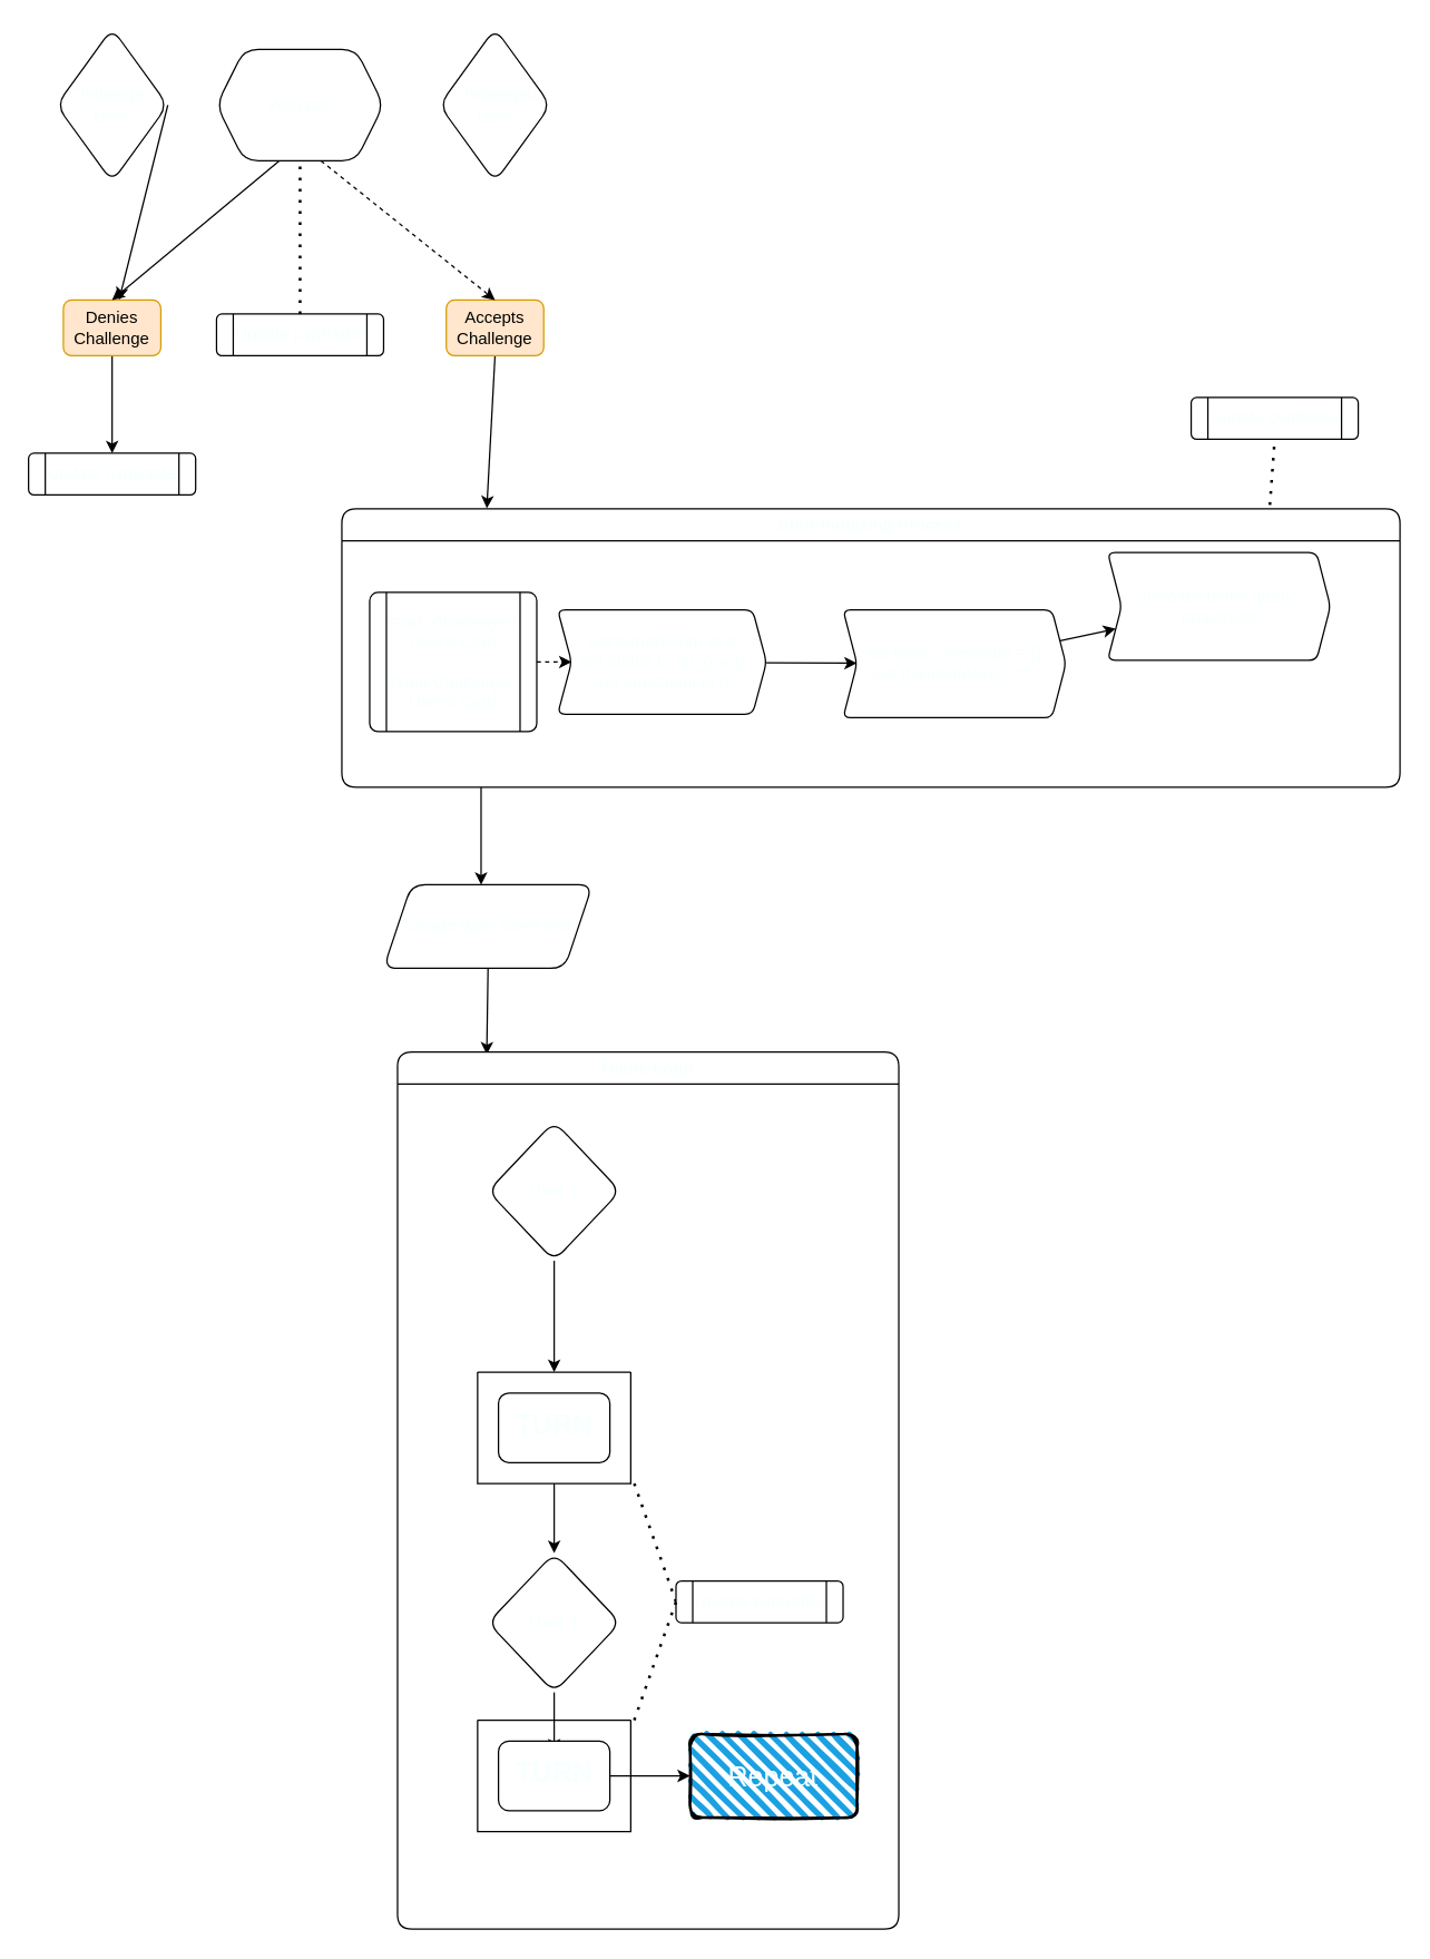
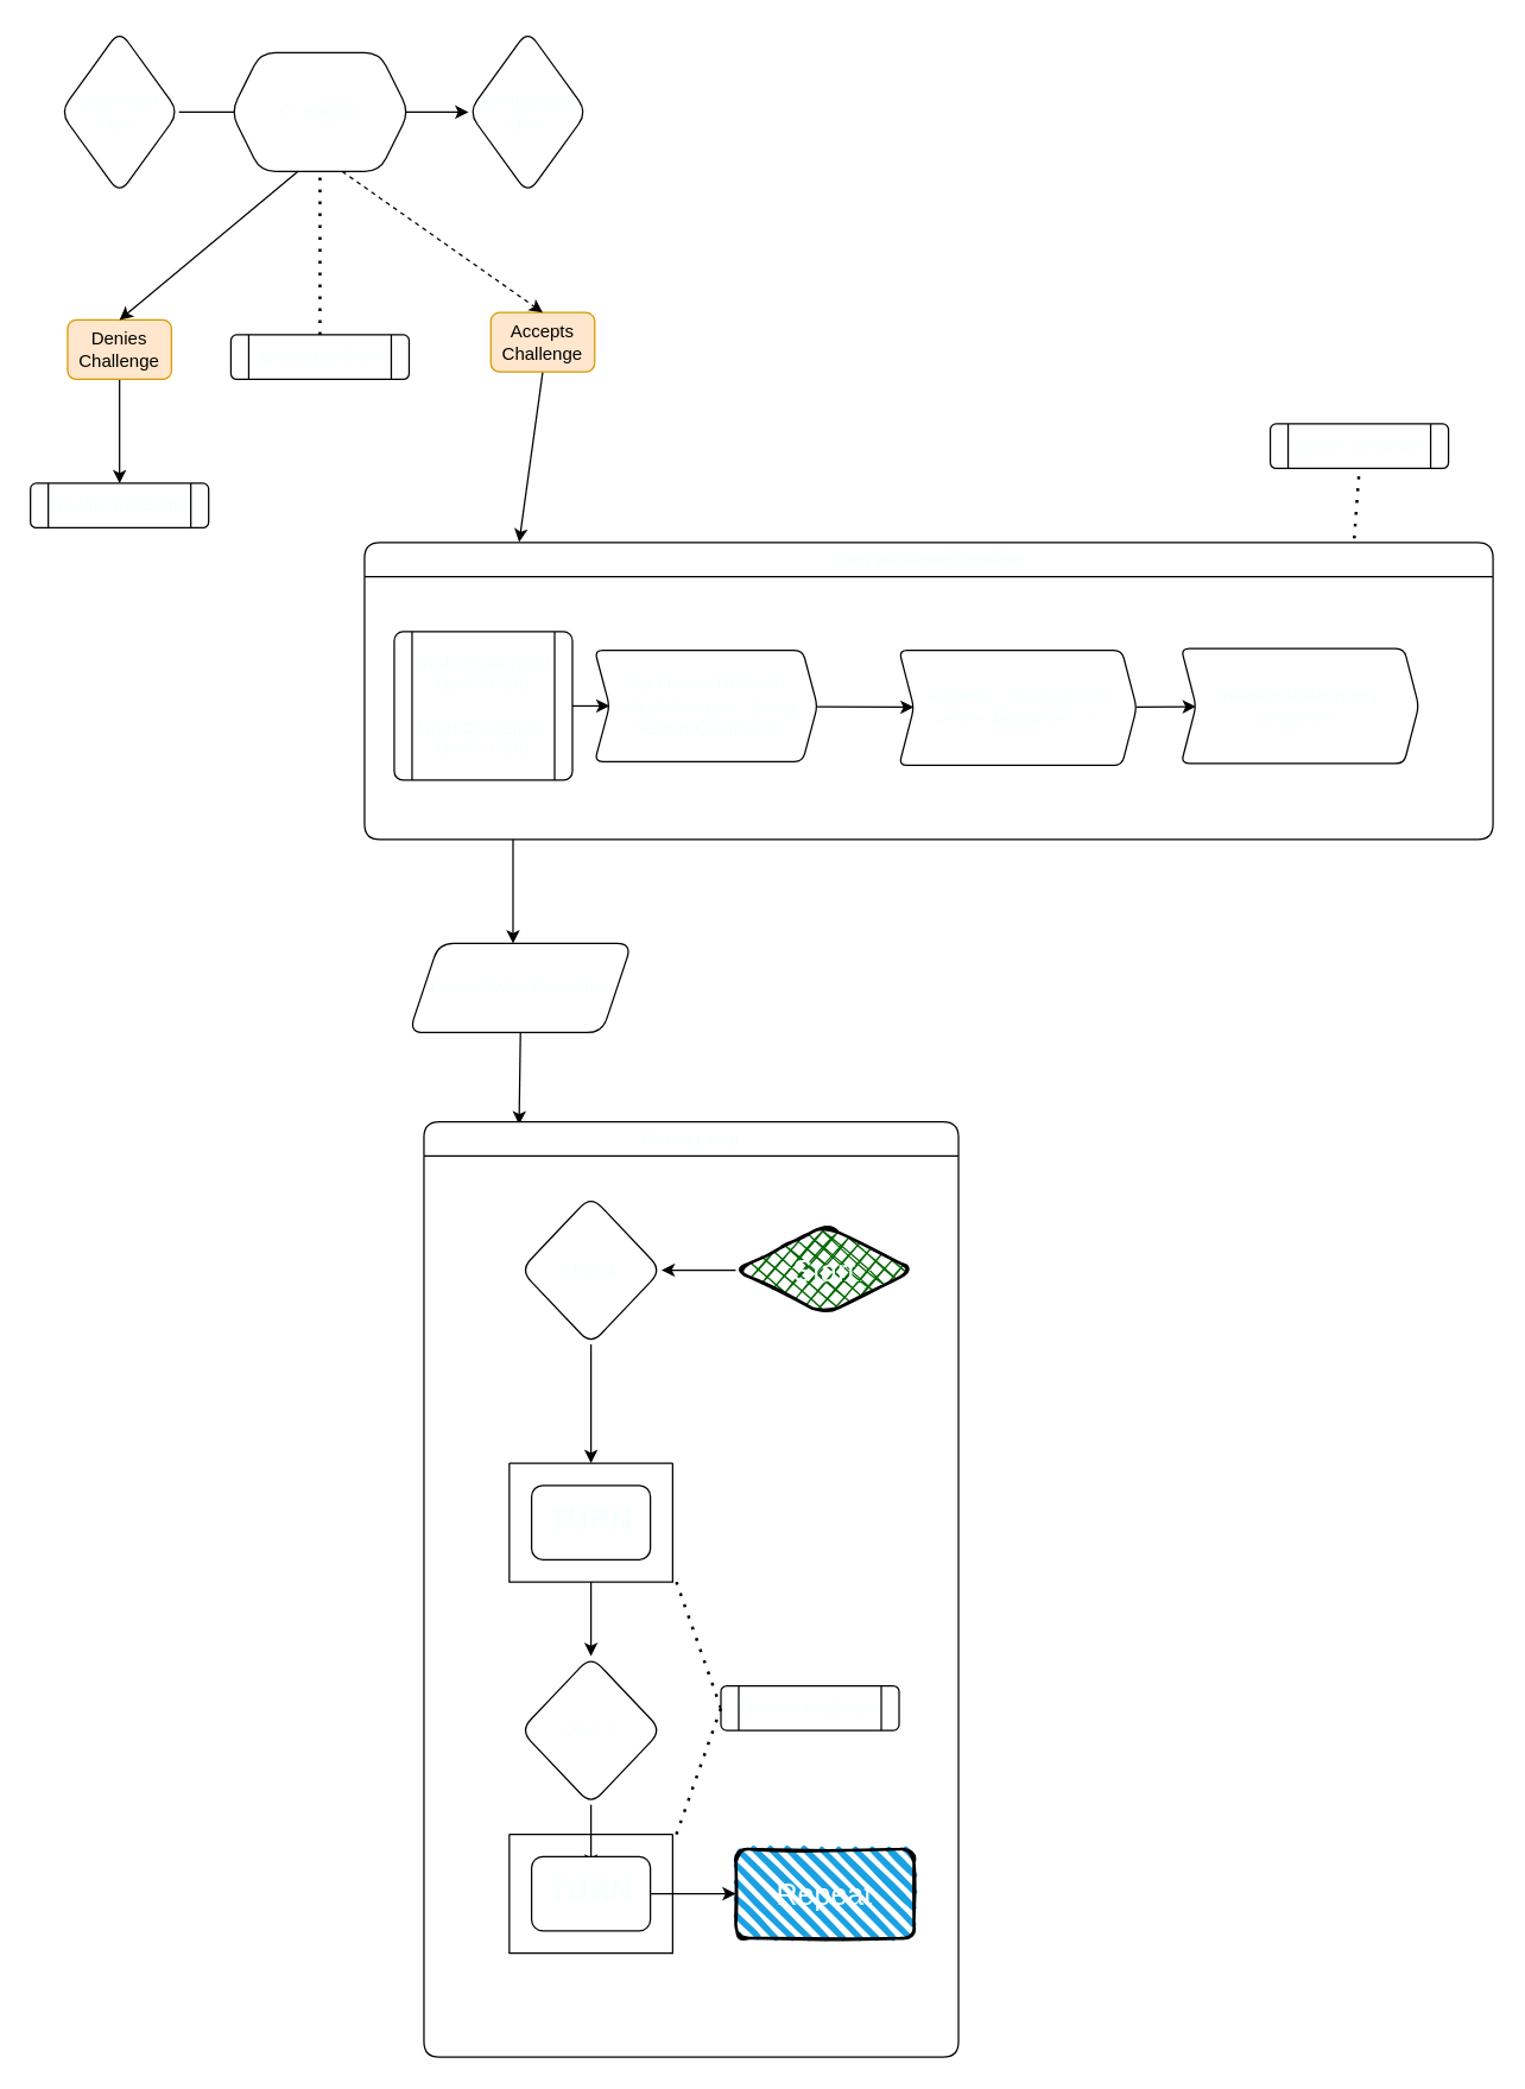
  <mxCell id="0" />
  <mxCell id="1" parent="0" />
  <mxCell id="2" value="&lt;font color=&quot;#f7ffff&quot;&gt;Challenger&amp;nbsp;&lt;br&gt;User&lt;/font&gt;" style="rhombus;whiteSpace=wrap;html=1;rounded=1;shadow=0;glass=0;sketch=0;strokeColor=default;fontSize=12;fontColor=#000000;" parent="1" vertex="1"><mxGeometry x="40" y="20" width="80" height="110" as="geometry" /></mxCell>
  <mxCell id="3" value="&lt;font color=&quot;#f7ffff&quot;&gt;Challenged User&lt;/font&gt;" style="rhombus;whiteSpace=wrap;html=1;rounded=1;shadow=0;glass=0;sketch=0;strokeColor=default;fontSize=12;fontColor=#000000;direction=west;" parent="1" vertex="1"><mxGeometry x="315" y="20" width="80" height="110" as="geometry" /></mxCell>
- <mxCell id="4" value="" style="endArrow=classic;html=1;fontSize=12;fontColor=#F7FFFF;exitX=1;exitY=0.5;exitDx=0;exitDy=0;" parent="1" source="2" target="9" edge="1"><mxGeometry width="50" height="50" relative="1" as="geometry"><mxPoint x="375" y="285" as="sourcePoint" /><mxPoint x="425" y="235" as="targetPoint" /></mxGeometry></mxCell>
- <mxCell id="5" value="Accepts" style="shape=hexagon;perimeter=hexagonPerimeter2;whiteSpace=wrap;html=1;fixedSize=1;rounded=1;shadow=0;glass=0;sketch=0;strokeColor=default;fontSize=12;fontColor=#F7FFFF;" parent="1" vertex="1"><mxGeometry x="155" y="35" width="120" height="80" as="geometry" /></mxCell>
+ <mxCell id="4" value="" style="endArrow=classic;html=1;fontSize=12;fontColor=#F7FFFF;exitX=1;exitY=0.5;exitDx=0;exitDy=0;entryX=1;entryY=0.5;entryDx=0;entryDy=0;" parent="1" source="2" target="3" edge="1"><mxGeometry width="50" height="50" relative="1" as="geometry"><mxPoint x="375" y="285" as="sourcePoint" /><mxPoint x="425" y="235" as="targetPoint" /></mxGeometry></mxCell>
+ <mxCell id="5" value="Challenge" style="shape=hexagon;perimeter=hexagonPerimeter2;whiteSpace=wrap;html=1;fixedSize=1;rounded=1;shadow=0;glass=0;sketch=0;strokeColor=default;fontSize=12;fontColor=#F7FFFF;" parent="1" vertex="1"><mxGeometry x="155" y="35" width="120" height="80" as="geometry" /></mxCell>
  <mxCell id="6" style="edgeStyle=none;html=1;exitX=0.5;exitY=1;exitDx=0;exitDy=0;fontSize=12;fontColor=#F7FFFF;entryX=0.137;entryY=-0.002;entryDx=0;entryDy=0;entryPerimeter=0;" parent="1" source="7" target="15" edge="1"><mxGeometry relative="1" as="geometry"><mxPoint x="355" y="325" as="targetPoint" /></mxGeometry></mxCell>
- <mxCell id="7" value="Accepts Challenge" style="rounded=1;whiteSpace=wrap;html=1;glass=0;shadow=0;fillColor=#ffe6cc;strokeColor=#d79b00;fontColor=#000000;" parent="1" vertex="1"><mxGeometry x="320" y="215" width="70" height="40" as="geometry" /></mxCell>
+ <mxCell id="7" value="Accepts Challenge" style="rounded=1;whiteSpace=wrap;html=1;glass=0;shadow=0;fillColor=#ffe6cc;strokeColor=#d79b00;fontColor=#000000;" parent="1" vertex="1"><mxGeometry x="330" y="210" width="70" height="40" as="geometry" /></mxCell>
  <mxCell id="8" style="edgeStyle=none;html=1;exitX=0.5;exitY=1;exitDx=0;exitDy=0;entryX=0.5;entryY=0;entryDx=0;entryDy=0;fontSize=12;fontColor=#F7FFFF;" parent="1" source="9" target="14" edge="1"><mxGeometry relative="1" as="geometry" /></mxCell>
  <mxCell id="9" value="Denies Challenge" style="rounded=1;whiteSpace=wrap;html=1;glass=0;shadow=0;fillColor=#ffe6cc;strokeColor=#d79b00;fontColor=#000000;" parent="1" vertex="1"><mxGeometry x="45" y="215" width="70" height="40" as="geometry" /></mxCell>
  <mxCell id="10" value="" style="endArrow=classic;html=1;fontSize=12;fontColor=#F7FFFF;exitX=0.375;exitY=1;exitDx=0;exitDy=0;entryX=0.5;entryY=0;entryDx=0;entryDy=0;" parent="1" source="5" target="9" edge="1"><mxGeometry width="50" height="50" relative="1" as="geometry"><mxPoint x="145" y="205" as="sourcePoint" /><mxPoint x="195" y="155" as="targetPoint" /></mxGeometry></mxCell>
  <mxCell id="11" value="" style="endArrow=classic;html=1;fontSize=12;fontColor=#F7FFFF;exitX=0.625;exitY=1;exitDx=0;exitDy=0;entryX=0.5;entryY=0;entryDx=0;entryDy=0;dashed=1;" parent="1" source="5" target="7" edge="1"><mxGeometry width="50" height="50" relative="1" as="geometry"><mxPoint x="235" y="185" as="sourcePoint" /><mxPoint x="285" y="135" as="targetPoint" /></mxGeometry></mxCell>
  <mxCell id="12" value="" style="endArrow=none;dashed=1;html=1;dashPattern=1 3;strokeWidth=2;fontSize=12;fontColor=#F7FFFF;entryX=0.5;entryY=1;entryDx=0;entryDy=0;exitX=0.5;exitY=0;exitDx=0;exitDy=0;" parent="1" source="13" target="5" edge="1"><mxGeometry width="50" height="50" relative="1" as="geometry"><mxPoint x="215" y="205" as="sourcePoint" /><mxPoint x="255" y="285" as="targetPoint" /></mxGeometry></mxCell>
  <mxCell id="13" value="Update pvpBattle" style="shape=process;whiteSpace=wrap;html=1;backgroundOutline=1;rounded=1;shadow=0;glass=0;sketch=0;strokeColor=default;fontSize=12;fontColor=#F7FFFF;arcSize=13;" parent="1" vertex="1"><mxGeometry x="155" y="225" width="120" height="30" as="geometry" /></mxCell>
  <mxCell id="14" value="Update pvpBattle" style="shape=process;whiteSpace=wrap;html=1;backgroundOutline=1;rounded=1;shadow=0;glass=0;sketch=0;strokeColor=default;fontSize=12;fontColor=#F7FFFF;arcSize=13;" parent="1" vertex="1"><mxGeometry x="20" y="325" width="120" height="30" as="geometry" /></mxCell>
  <mxCell id="15" value="Start Initilizing Process" style="swimlane;whiteSpace=wrap;html=1;rounded=1;shadow=0;glass=0;sketch=0;strokeColor=default;fontSize=12;fontColor=#F7FFFF;" parent="1" vertex="1"><mxGeometry x="245" y="365" width="760" height="200" as="geometry" /></mxCell>
- <mxCell id="16" style="edgeStyle=none;html=1;exitX=1;exitY=0.5;exitDx=0;exitDy=0;entryX=0;entryY=0.5;entryDx=0;entryDy=0;fontSize=12;fontColor=#F7FFFF;dashed=1;" parent="15" source="17" target="19" edge="1"><mxGeometry relative="1" as="geometry" /></mxCell>
+ <mxCell id="16" style="edgeStyle=none;html=1;exitX=1;exitY=0.5;exitDx=0;exitDy=0;entryX=0;entryY=0.5;entryDx=0;entryDy=0;fontSize=12;fontColor=#F7FFFF;" parent="15" source="17" target="19" edge="1"><mxGeometry relative="1" as="geometry" /></mxCell>
  <mxCell id="17" value="Grab Challenged User's Card&lt;br&gt;&lt;br&gt;Grab Challenger&lt;br&gt;User's Card" style="shape=process;whiteSpace=wrap;html=1;backgroundOutline=1;rounded=1;shadow=0;glass=0;sketch=0;strokeColor=default;fontSize=12;fontColor=#F7FFFF;arcSize=6;align=center;" parent="15" vertex="1"><mxGeometry x="20" y="60" width="120" height="100" as="geometry" /></mxCell>
  <mxCell id="18" value="" style="edgeStyle=none;html=1;fontSize=12;fontColor=#F7FFFF;" parent="15" source="19" target="21" edge="1"><mxGeometry relative="1" as="geometry" /></mxCell>
  <mxCell id="19" value="Set currentTurn to 0&lt;br&gt;Set status to on_going&lt;br&gt;Set turnCount to 0" style="shape=step;perimeter=stepPerimeter;whiteSpace=wrap;html=1;fixedSize=1;rounded=1;shadow=0;glass=0;sketch=0;strokeColor=default;fontSize=12;fontColor=#F7FFFF;arcSize=11;size=10;" parent="15" vertex="1"><mxGeometry x="155" y="72.5" width="150" height="75" as="geometry" /></mxCell>
  <mxCell id="20" value="" style="edgeStyle=none;html=1;fontSize=12;fontColor=#F7FFFF;" parent="15" source="21" target="22" edge="1"><mxGeometry relative="1" as="geometry" /></mxCell>
  <mxCell id="21" value="set battle_message = {}&lt;br&gt;set this.lastMove = &quot;&quot;;" style="shape=step;perimeter=stepPerimeter;whiteSpace=wrap;html=1;fixedSize=1;rounded=1;shadow=0;glass=0;sketch=0;strokeColor=default;fontSize=12;fontColor=#F7FFFF;arcSize=11;size=10;" parent="15" vertex="1"><mxGeometry x="360" y="72.5" width="160" height="77.5" as="geometry" /></mxCell>
- <mxCell id="22" value="initialize battle query properties" style="shape=step;perimeter=stepPerimeter;whiteSpace=wrap;html=1;fixedSize=1;rounded=1;shadow=0;glass=0;sketch=0;strokeColor=default;fontSize=12;fontColor=#F7FFFF;arcSize=11;size=10;" parent="15" vertex="1"><mxGeometry x="550" y="31.25" width="160" height="77.5" as="geometry" /></mxCell>
+ <mxCell id="22" value="initialize battle query properties" style="shape=step;perimeter=stepPerimeter;whiteSpace=wrap;html=1;fixedSize=1;rounded=1;shadow=0;glass=0;sketch=0;strokeColor=default;fontSize=12;fontColor=#F7FFFF;arcSize=11;size=10;" parent="15" vertex="1"><mxGeometry x="550" y="71.25" width="160" height="77.5" as="geometry" /></mxCell>
  <mxCell id="23" value="" style="endArrow=classic;html=1;fontSize=12;fontColor=#F7FFFF;" parent="1" edge="1"><mxGeometry width="50" height="50" relative="1" as="geometry"><mxPoint x="345" y="565" as="sourcePoint" /><mxPoint x="345" y="635" as="targetPoint" /></mxGeometry></mxCell>
  <mxCell id="24" value="Update pvpBattle" style="shape=process;whiteSpace=wrap;html=1;backgroundOutline=1;rounded=1;shadow=0;glass=0;sketch=0;strokeColor=default;fontSize=12;fontColor=#F7FFFF;arcSize=13;" parent="1" vertex="1"><mxGeometry x="855" y="285" width="120" height="30" as="geometry" /></mxCell>
  <mxCell id="25" value="" style="endArrow=none;dashed=1;html=1;dashPattern=1 3;strokeWidth=2;fontSize=12;fontColor=#F7FFFF;entryX=0.5;entryY=1;entryDx=0;entryDy=0;exitX=0.877;exitY=-0.014;exitDx=0;exitDy=0;exitPerimeter=0;" parent="1" source="15" target="24" edge="1"><mxGeometry width="50" height="50" relative="1" as="geometry"><mxPoint x="885" y="375" as="sourcePoint" /><mxPoint x="935" y="325" as="targetPoint" /></mxGeometry></mxCell>
  <mxCell id="26" style="edgeStyle=none;html=1;exitX=0.5;exitY=1;exitDx=0;exitDy=0;entryX=0.178;entryY=0.003;entryDx=0;entryDy=0;entryPerimeter=0;fontSize=12;fontColor=#F7FFFF;" parent="1" source="27" target="28" edge="1"><mxGeometry relative="1" as="geometry" /></mxCell>
  <mxCell id="27" value="Decide Who Goes first" style="shape=parallelogram;perimeter=parallelogramPerimeter;whiteSpace=wrap;html=1;fixedSize=1;rounded=1;shadow=0;glass=0;sketch=0;strokeColor=default;fontSize=12;fontColor=#F7FFFF;" parent="1" vertex="1"><mxGeometry x="275" y="635" width="150" height="60" as="geometry" /></mxCell>
  <mxCell id="28" value="Game Loop" style="swimlane;whiteSpace=wrap;html=1;rounded=1;shadow=0;glass=0;sketch=0;strokeColor=default;fontSize=12;fontColor=#F7FFFF;" parent="1" vertex="1"><mxGeometry x="285" y="755" width="360" height="630" as="geometry" /></mxCell>
  <mxCell id="29" style="edgeStyle=none;html=1;exitX=0.5;exitY=1;exitDx=0;exitDy=0;entryX=0.5;entryY=0;entryDx=0;entryDy=0;fontSize=20;fontColor=#F7FFFF;" parent="28" source="30" target="32" edge="1"><mxGeometry relative="1" as="geometry" /></mxCell>
  <mxCell id="30" value="User 1" style="rhombus;whiteSpace=wrap;html=1;rounded=1;shadow=0;glass=0;sketch=0;strokeColor=default;fontSize=12;fontColor=#F7FFFF;" parent="28" vertex="1"><mxGeometry x="65" y="50" width="95" height="100" as="geometry" /></mxCell>
  <mxCell id="31" value="" style="edgeStyle=none;html=1;fontSize=20;fontColor=#F7FFFF;" parent="28" source="32" target="38" edge="1"><mxGeometry relative="1" as="geometry" /></mxCell>
  <mxCell id="32" value="" style="swimlane;startSize=0;rounded=1;shadow=0;glass=0;sketch=0;strokeColor=default;fontSize=12;fontColor=#F7FFFF;" parent="28" vertex="1"><mxGeometry x="57.5" y="230" width="110" height="80" as="geometry" /></mxCell>
  <mxCell id="33" value="" style="whiteSpace=wrap;html=1;rounded=1;shadow=0;glass=0;sketch=0;strokeColor=default;fontSize=12;fontColor=#F7FFFF;" parent="32" vertex="1"><mxGeometry x="15" y="15" width="80" height="50" as="geometry" /></mxCell>
  <mxCell id="34" value="" style="endArrow=none;dashed=1;html=1;dashPattern=1 3;strokeWidth=2;fontSize=20;fontColor=#F7FFFF;entryX=0;entryY=0.5;entryDx=0;entryDy=0;" parent="32" target="36" edge="1"><mxGeometry width="50" height="50" relative="1" as="geometry"><mxPoint x="112.5" y="80" as="sourcePoint" /><mxPoint x="162.5" as="targetPoint" /></mxGeometry></mxCell>
  <mxCell id="35" value="&lt;h1 style=&quot;text-align: center; font-size: 20px;&quot;&gt;TURN&lt;/h1&gt;" style="text;html=1;strokeColor=none;fillColor=none;spacing=5;spacingTop=-20;whiteSpace=wrap;overflow=hidden;rounded=0;shadow=0;glass=0;sketch=0;fontSize=12;fontColor=#F7FFFF;" parent="32" vertex="1"><mxGeometry x="22.5" y="22.5" width="65" height="35" as="geometry" /></mxCell>
  <mxCell id="36" value="Update pvpBattle" style="shape=process;whiteSpace=wrap;html=1;backgroundOutline=1;rounded=1;shadow=0;glass=0;sketch=0;strokeColor=default;fontSize=12;fontColor=#F7FFFF;arcSize=13;" parent="28" vertex="1"><mxGeometry x="200" y="380" width="120" height="30" as="geometry" /></mxCell>
  <mxCell id="37" value="" style="edgeStyle=none;html=1;fontSize=20;fontColor=#F7FFFF;" parent="28" source="38" target="44" edge="1"><mxGeometry relative="1" as="geometry" /></mxCell>
  <mxCell id="38" value="User 2" style="rhombus;whiteSpace=wrap;html=1;rounded=1;shadow=0;glass=0;sketch=0;strokeColor=default;fontSize=12;fontColor=#F7FFFF;" parent="28" vertex="1"><mxGeometry x="65" y="360" width="95" height="100" as="geometry" /></mxCell>
+ <mxCell id="39" value="" style="edgeStyle=none;html=1;fontSize=20;fontColor=#F7FFFF;" parent="28" source="40" target="30" edge="1"><mxGeometry relative="1" as="geometry" /></mxCell>
+ <mxCell id="40" value="Start" style="rhombus;whiteSpace=wrap;html=1;strokeWidth=2;fillWeight=-1;hachureGap=8;fillStyle=cross-hatch;fillColor=#006600;sketch=1;rounded=1;shadow=0;glass=0;strokeColor=default;fontSize=20;fontColor=#F7FFFF;" parent="28" vertex="1"><mxGeometry x="210" y="70" width="120" height="60" as="geometry" /></mxCell>
  <mxCell id="41" value="" style="swimlane;startSize=0;rounded=1;shadow=0;glass=0;sketch=0;strokeColor=default;fontSize=12;fontColor=#F7FFFF;" parent="28" vertex="1"><mxGeometry x="57.5" y="480" width="110" height="80" as="geometry" /></mxCell>
  <mxCell id="42" value="" style="whiteSpace=wrap;html=1;rounded=1;shadow=0;glass=0;sketch=0;strokeColor=default;fontSize=12;fontColor=#F7FFFF;" parent="41" vertex="1"><mxGeometry x="15" y="15" width="80" height="50" as="geometry" /></mxCell>
  <mxCell id="43" value="" style="endArrow=none;dashed=1;html=1;dashPattern=1 3;strokeWidth=2;fontSize=20;fontColor=#F7FFFF;entryX=0;entryY=0.5;entryDx=0;entryDy=0;" parent="41" target="36" edge="1"><mxGeometry width="50" height="50" relative="1" as="geometry"><mxPoint x="112.5" as="sourcePoint" /><mxPoint x="162.5" as="targetPoint" /><Array as="points" /></mxGeometry></mxCell>
  <mxCell id="44" value="&lt;h1 style=&quot;text-align: center; font-size: 20px;&quot;&gt;TURN&lt;/h1&gt;" style="text;html=1;strokeColor=none;fillColor=none;spacing=5;spacingTop=-20;whiteSpace=wrap;overflow=hidden;rounded=0;shadow=0;glass=0;sketch=0;fontSize=12;fontColor=#F7FFFF;" parent="41" vertex="1"><mxGeometry x="22.5" y="22.5" width="65" height="35" as="geometry" /></mxCell>
  <mxCell id="45" value="Repeat" style="rounded=1;whiteSpace=wrap;html=1;strokeWidth=2;fillWeight=4;hachureGap=8;hachureAngle=45;fillColor=#1ba1e2;sketch=1;shadow=0;glass=0;strokeColor=default;fontSize=20;fontColor=#F7FFFF;" parent="28" vertex="1"><mxGeometry x="210" y="490" width="120" height="60" as="geometry" /></mxCell>
  <mxCell id="46" value="" style="edgeStyle=none;html=1;fontSize=20;fontColor=#F7FFFF;" parent="28" source="42" target="45" edge="1"><mxGeometry relative="1" as="geometry" /></mxCell>
